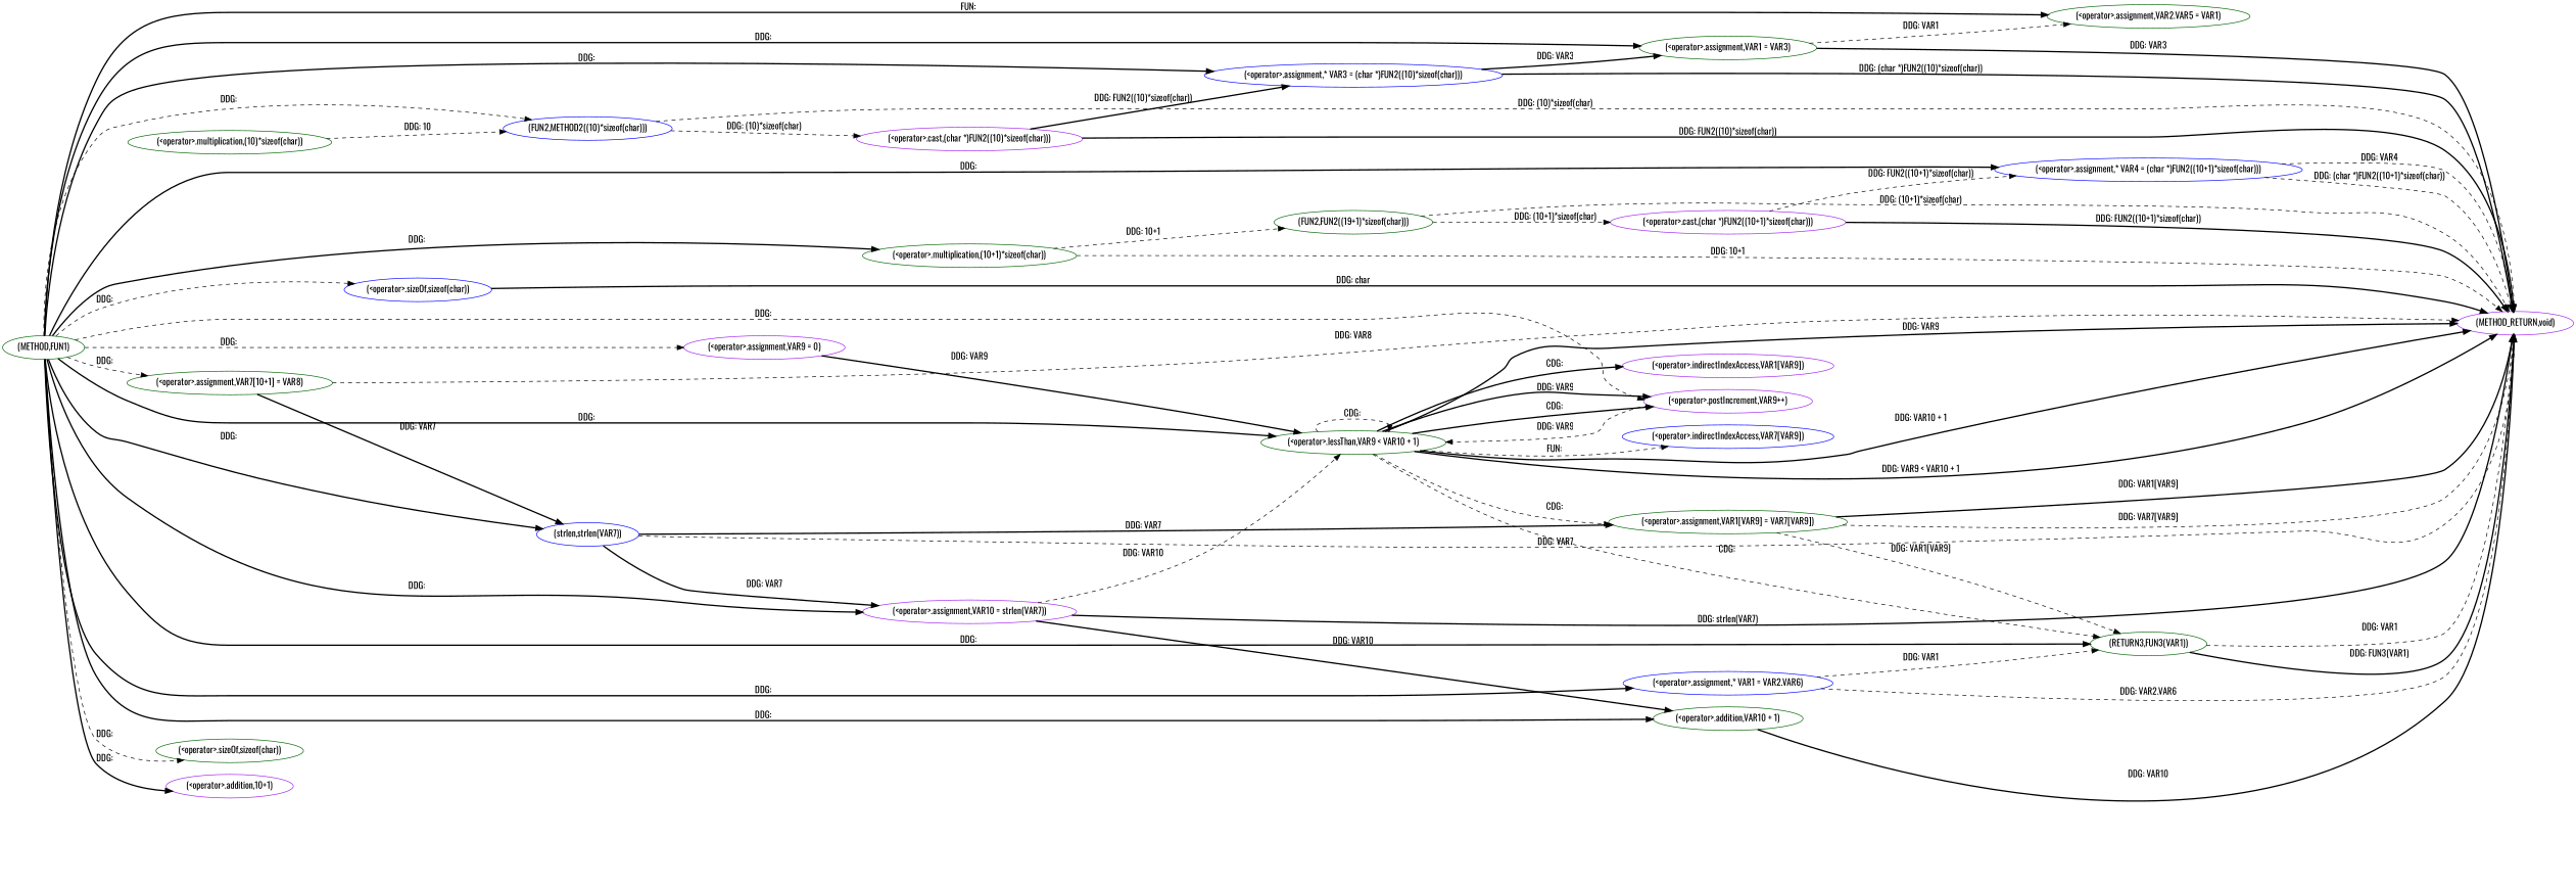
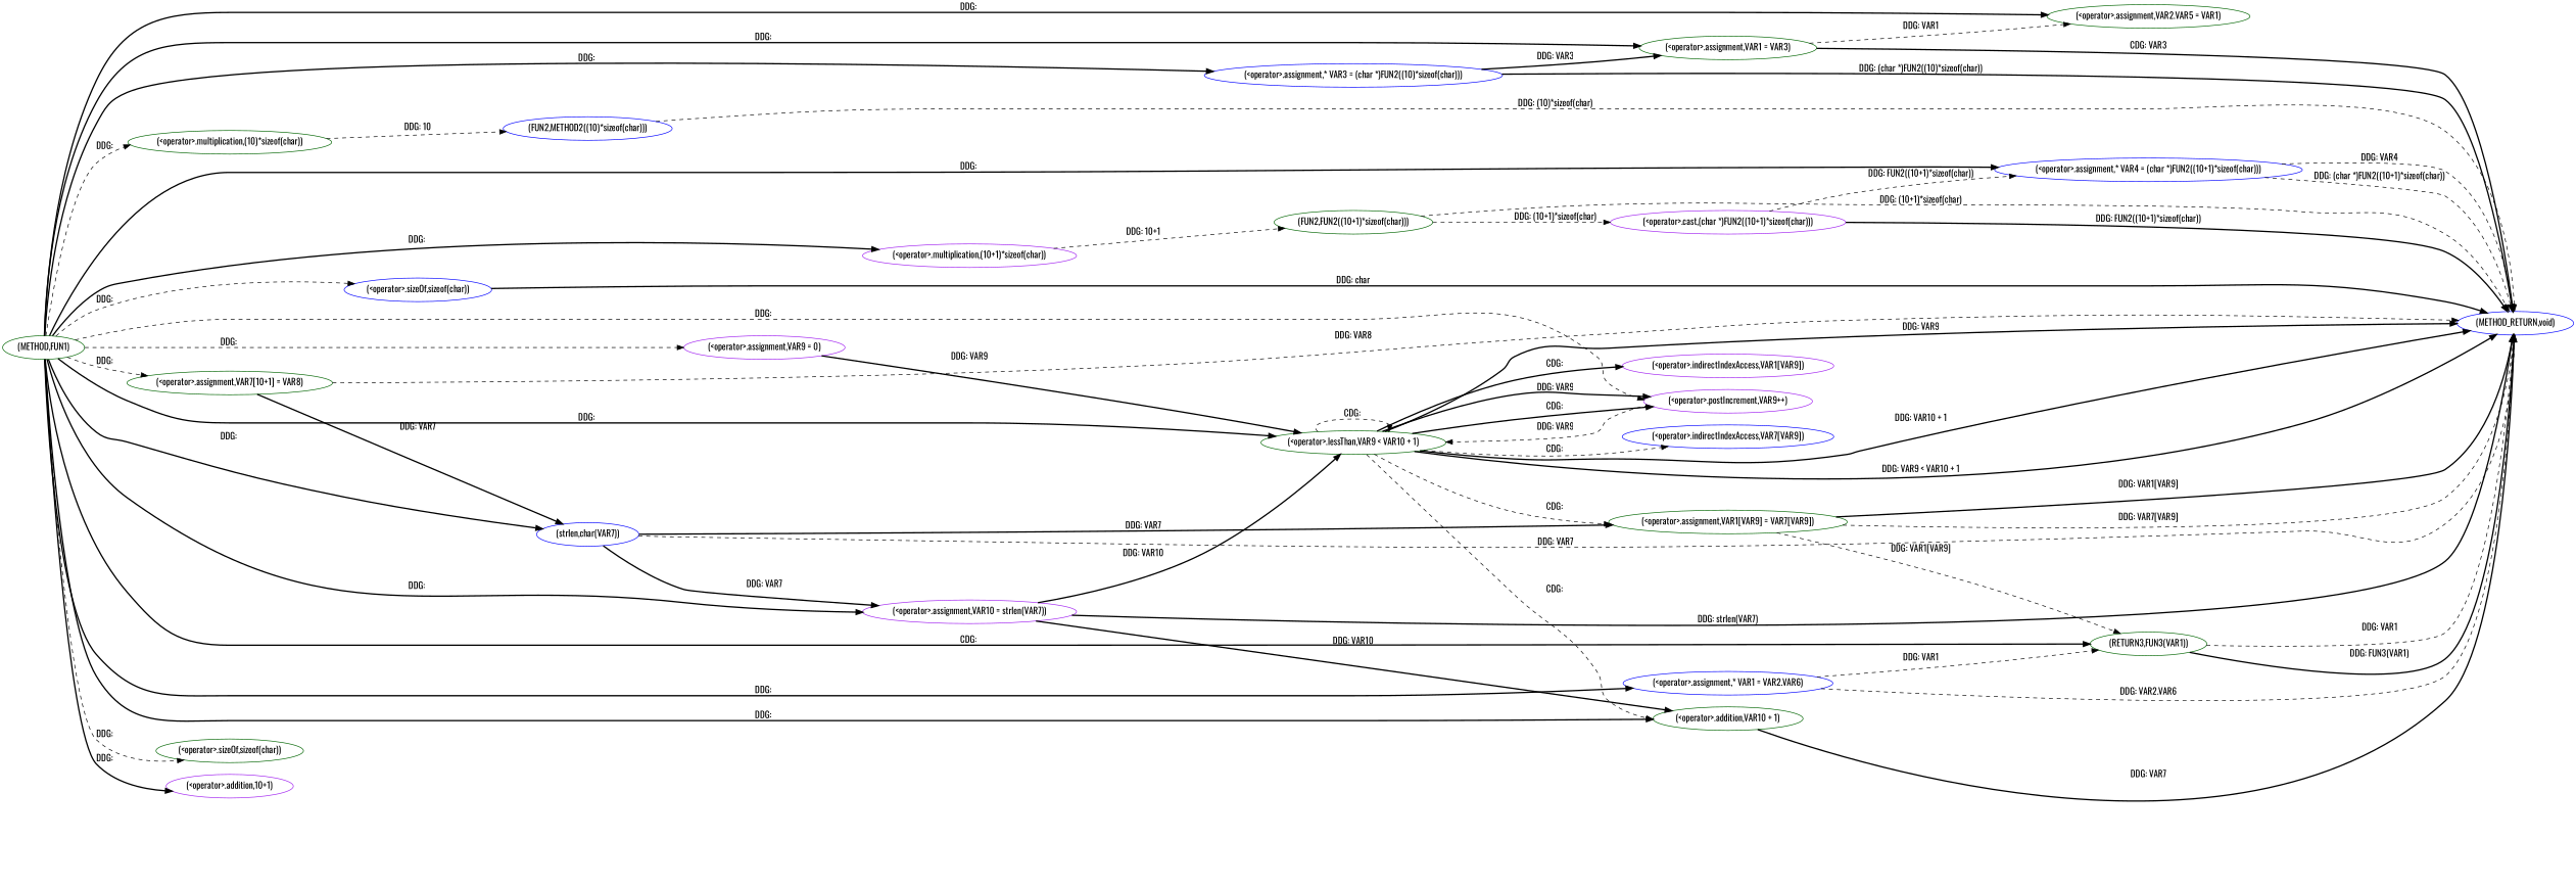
  digraph {
    fontname=Oswald
    rankdir=LR
    node [color=darkgreen fontname=Oswald]
    edge [fontname=Oswald style=bold]
    n1 [label="(METHOD,FUN1)"]
    n2 [color=blue label="(<operator>.assignment,* VAR3 = (char *)FUN2((10)*sizeof(char)))"]
    n3 [label="(<operator>.multiplication,(10)*sizeof(char))"]
    n4 [label="(<operator>.sizeOf,sizeof(char))"]
    n5 [color=blue label="(<operator>.assignment,* VAR4 = (char *)FUN2((10+1)*sizeof(char)))"]
-   n6 [label="(<operator>.multiplication,(10+1)*sizeof(char))"]
+   n6 [color=purple label="(<operator>.multiplication,(10+1)*sizeof(char))"]
    n7 [color=purple label="(<operator>.addition,10+1)"]
    n8 [color=blue label="(<operator>.sizeOf,sizeof(char))"]
    n9 [label="(<operator>.assignment,VAR1 = VAR3)"]
    n10 [label="(<operator>.assignment,VAR2.VAR5 = VAR1)"]
    n11 [color=blue label="(<operator>.assignment,* VAR1 = VAR2.VAR6)"]
    n12 [label="(<operator>.assignment,VAR7[10+1] = VAR8)"]
    n13 [color=purple label="(<operator>.assignment,VAR10 = strlen(VAR7))"]
-   n14 [color=blue label="(strlen,strlen(VAR7))"]
+   n14 [color=blue label="(strlen,char(VAR7))"]
    n15 [color=purple label="(<operator>.assignment,VAR9 = 0)"]
    n16 [label="(<operator>.lessThan,VAR9 < VAR10 + 1)"]
    n17 [label="(<operator>.addition,VAR10 + 1)"]
    n18 [color=purple label="(<operator>.postIncrement,VAR9++)"]
    n19 [label="(RETURN3,FUN3(VAR1))"]
-   n20 [color=purple label="(METHOD_RETURN,void)"]
+   n20 [color=blue label="(METHOD_RETURN,void)"]
    n21 [color=blue label="(FUN2,METHOD2((10)*sizeof(char)))"]
-   n22 [label="(FUN2,FUN2((19+1)*sizeof(char)))"]
+   n22 [label="(FUN2,FUN2((10+1)*sizeof(char)))"]
    n23 [label="(<operator>.assignment,VAR1[VAR9] = VAR7[VAR9])"]
    n24 [color=purple label="(<operator>.indirectIndexAccess,VAR1[VAR9])"]
    n25 [color=blue label="(<operator>.indirectIndexAccess,VAR7[VAR9])"]
-   n26 [color=purple label="(<operator>.cast,(char *)FUN2((10)*sizeof(char)))"]
    n27 [color=purple label="(<operator>.cast,(char *)FUN2((10+1)*sizeof(char)))"]
    n1 -> n2 [label="DDG: "]
-   n1 -> n21 [label="DDG: " style=dashed]
+   n1 -> n3 [label="DDG: " style=dashed]
    n1 -> n4 [label="DDG: " style=dashed]
    n1 -> n5 [label="DDG: "]
    n1 -> n6 [label="DDG: "]
    n1 -> n7 [label="DDG: "]
    n1 -> n8 [label="DDG: " style=dashed]
    n1 -> n9 [label="DDG: "]
-   n1 -> n10 [label="FUN: "]
+   n1 -> n10 [label="DDG: "]
    n1 -> n11 [label="DDG: "]
    n1 -> n12 [label="DDG: " style=dashed]
    n1 -> n13 [label="DDG: "]
    n1 -> n14 [label="DDG: "]
    n1 -> n15 [label="DDG: " style=dashed]
    n1 -> n16 [label="DDG: "]
    n1 -> n17 [label="DDG: "]
    n1 -> n18 [label="DDG: " style=dashed]
-   n1 -> n19 [label="DDG: "]
+   n1 -> n19 [label="CDG: "]
    n2 -> n9 [label="DDG: VAR3"]
    n2 -> n20 [label="DDG: (char *)FUN2((10)*sizeof(char))"]
    n3 -> n21 [label="DDG: 10" style=dashed]
    n5 -> n20 [label="DDG: (char *)FUN2((10+1)*sizeof(char))" style=dashed]
    n5 -> n20 [label="DDG: VAR4" style=dashed]
-   n6 -> n20 [label="DDG: 10+1" style=dashed]
    n6 -> n22 [label="DDG: 10+1" style=dashed]
    n8 -> n20 [label="DDG: char"]
    n9 -> n10 [label="DDG: VAR1" style=dashed]
-   n9 -> n20 [label="DDG: VAR3"]
+   n9 -> n20 [label="CDG: VAR3"]
    n11 -> n19 [label="DDG: VAR1" style=dashed]
    n11 -> n20 [label="DDG: VAR2.VAR6" style=dashed]
    n12 -> n14 [label="DDG: VAR7"]
    n12 -> n20 [label="DDG: VAR8" style=dashed]
-   n13 -> n16 [label="DDG: VAR10" style=dashed]
+   n13 -> n16 [label="DDG: VAR10"]
    n13 -> n17 [label="DDG: VAR10"]
    n13 -> n20 [label="DDG: strlen(VAR7)"]
    n14 -> n13 [label="DDG: VAR7"]
    n14 -> n20 [label="DDG: VAR7" style=dashed]
    n14 -> n23 [label="DDG: VAR7"]
    n15 -> n16 [label="DDG: VAR9"]
    n16 -> n16 [label="CDG: " style=dashed]
-   n16 -> n19 [label="CDG: " style=dashed]
+   n16 -> n17 [label="CDG: " style=dashed]
    n16 -> n18 [label="DDG: VAR9"]
    n16 -> n18 [label="CDG: "]
    n16 -> n20 [label="DDG: VAR9"]
    n16 -> n20 [label="DDG: VAR10 + 1"]
    n16 -> n20 [label="DDG: VAR9 < VAR10 + 1"]
    n16 -> n23 [label="CDG: " style=dashed]
    n16 -> n24 [label="CDG: "]
-   n16 -> n25 [label="FUN: " style=dashed]
-   n17 -> n20 [label="DDG: VAR10"]
+   n16 -> n25 [label="CDG: " style=dashed]
+   n17 -> n20 [label="DDG: VAR7"]
    n18 -> n16 [label="DDG: VAR9" style=dashed]
    n19 -> n20 [label="DDG: VAR1" style=dashed]
    n19 -> n20 [label="DDG: FUN3(VAR1)"]
    n21 -> n20 [label="DDG: (10)*sizeof(char)" style=dashed]
-   n21 -> n26 [label="DDG: (10)*sizeof(char)" style=dashed]
    n22 -> n20 [label="DDG: (10+1)*sizeof(char)" style=dashed]
    n22 -> n27 [label="DDG: (10+1)*sizeof(char)" style=dashed]
    n23 -> n19 [label="DDG: VAR1[VAR9]" style=dashed]
    n23 -> n20 [label="DDG: VAR7[VAR9]" style=dashed]
    n23 -> n20 [label="DDG: VAR1[VAR9]"]
-   n26 -> n2 [label="DDG: FUN2((10)*sizeof(char))"]
-   n26 -> n20 [label="DDG: FUN2((10)*sizeof(char))"]
    n27 -> n5 [label="DDG: FUN2((10+1)*sizeof(char))" style=dashed]
    n27 -> n20 [label="DDG: FUN2((10+1)*sizeof(char))"]
  }
